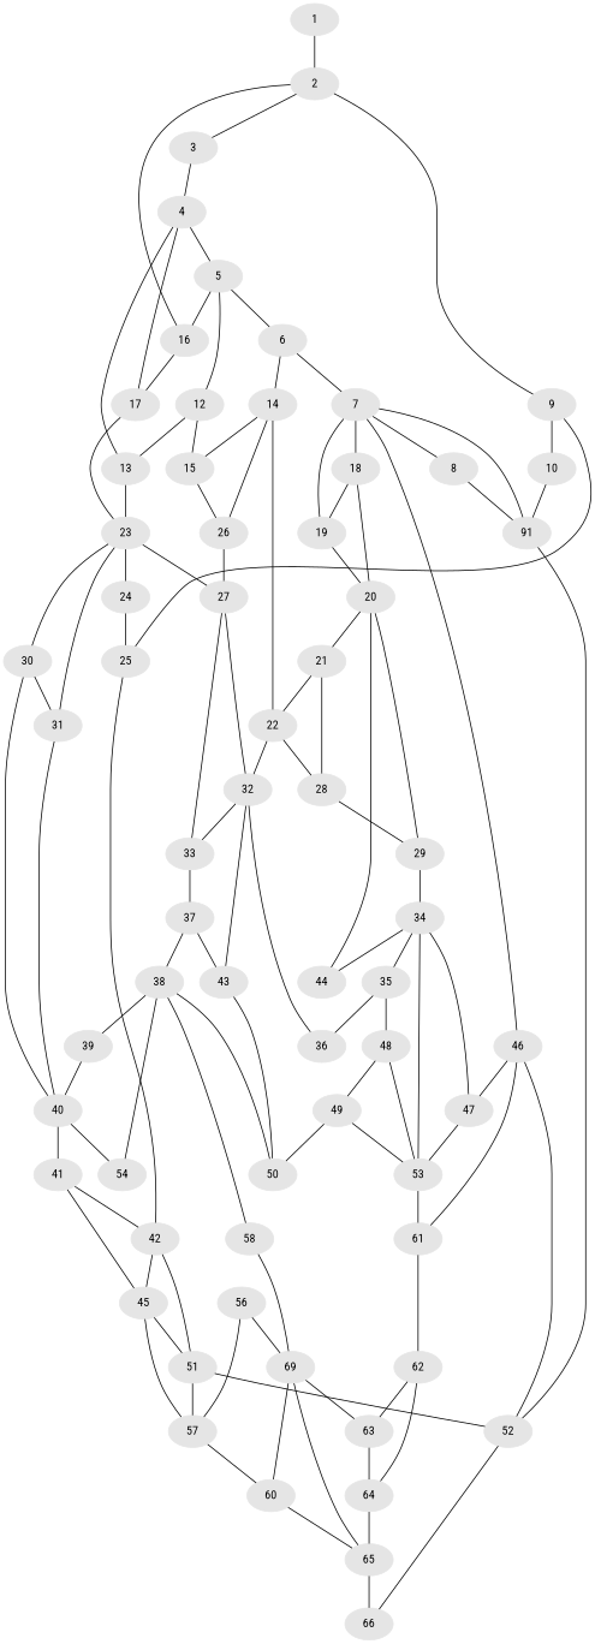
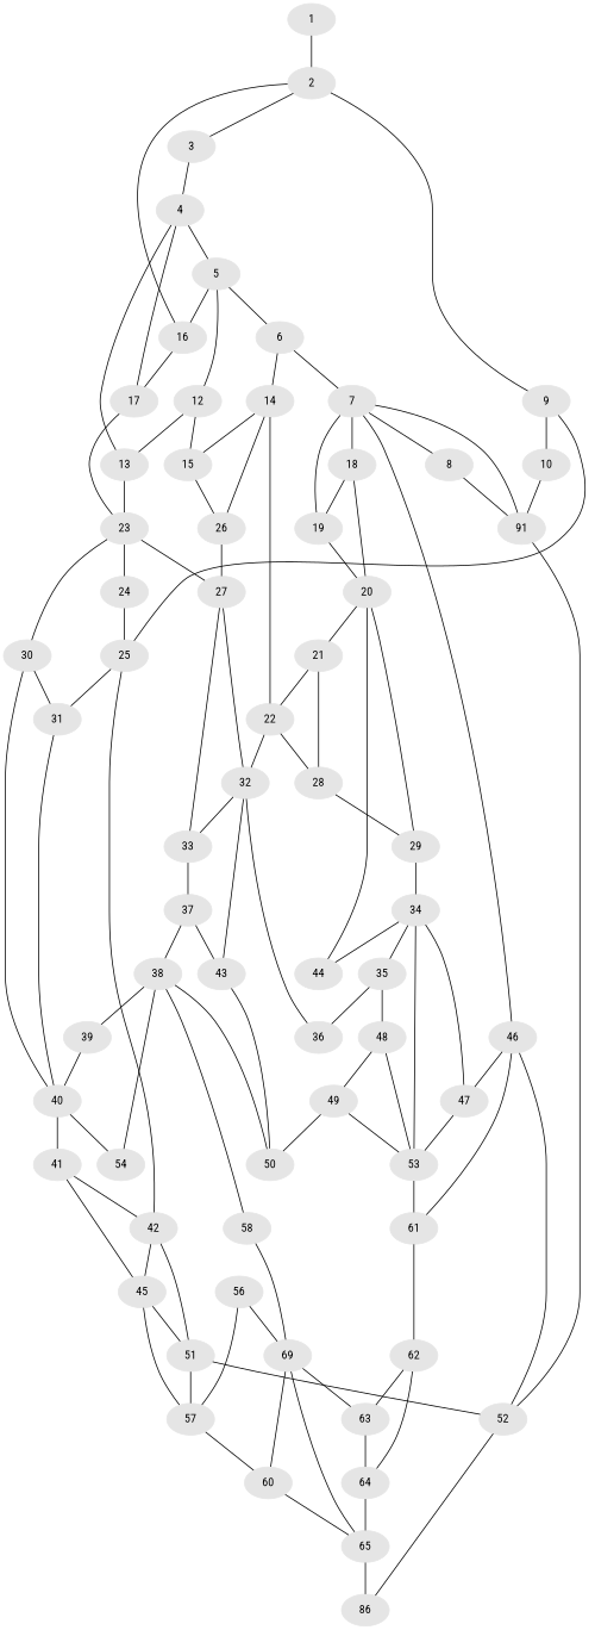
  graph {
    fontname="Roboto Condensed"
    node [color=gray90 fontname="Roboto Condensed" style=filled]
    edge [fontname="Roboto Condensed" weight=1.0]
    1
    2
    3
    9
    16
    4
    10
    25
    17
    5
    13
    6
    12
    23
    7
    14
    15
    8
    n19 [label=91]
    18
    19
    46
    22
    26
    52
    20
    47
    61
    31
    42
-   66
+   66 [label=86]
    24
    27
    30
    28
    32
    21
    29
    44
    34
    33
    36
    43
    40
    45
    51
    37
    35
    53
    54
    41
    50
    38
    48
    49
    39
    58
    n58 [label=69]
    57
    60
    62
    56
    63
    65
    64
    1 -- 2 [weight=2.0]
    2 -- 3
    2 -- 9 [weight=2.0]
    2 -- 16
    3 -- 4
    9 -- 10 [weight=2.0]
    9 -- 25 [weight=2.0]
    16 -- 17
    4 -- 17
    4 -- 5
    4 -- 13
    10 -- n19
-   23 -- 31
+   25 -- 31
    25 -- 42
    17 -- 23
    5 -- 16
    5 -- 6
    5 -- 12
    13 -- 23
    6 -- 7 [weight=2.0]
    6 -- 14 [weight=2.0]
    12 -- 13
    12 -- 15
    23 -- 24
    23 -- 27 [weight=2.0]
    23 -- 30
    7 -- 8
    7 -- n19
    7 -- 18
    7 -- 19
    7 -- 46
    14 -- 15
    14 -- 22 [weight=2.0]
    14 -- 26
    15 -- 26
    8 -- n19
    n19 -- 52
    18 -- 19
    18 -- 20
    19 -- 20
    46 -- 52
    46 -- 47
    46 -- 61
    22 -- 28
    22 -- 32
    26 -- 27
    52 -- 66
    20 -- 21
    20 -- 29
    20 -- 44 [weight=2.0]
    47 -- 53
    61 -- 62 [weight=2.0]
    31 -- 40
    42 -- 45
    42 -- 51
    24 -- 25 [weight=2.0]
    27 -- 32
    27 -- 33
    30 -- 31
    30 -- 40
    28 -- 29
    32 -- 33
    32 -- 36 [weight=2.0]
    32 -- 43
    21 -- 22
    21 -- 28
    29 -- 34
    34 -- 47
    34 -- 44
    34 -- 35
    34 -- 53
    33 -- 37
    43 -- 50
    40 -- 54
    40 -- 41 [weight=2.0]
    45 -- 51
    45 -- 57 [weight=2.0]
    51 -- 52
    51 -- 57
    37 -- 43
    37 -- 38
    35 -- 36
    35 -- 48
    53 -- 61 [weight=2.0]
    41 -- 42
    41 -- 45 [weight=2.0]
    38 -- 54
    38 -- 50
    38 -- 39 [weight=2.0]
    38 -- 58
    48 -- 53
    48 -- 49
    49 -- 53
    49 -- 50
    39 -- 40
    58 -- n58
    n58 -- 60
    n58 -- 63
    n58 -- 65
    57 -- 60
    60 -- 65
    62 -- 63
    62 -- 64 [weight=2.0]
    56 -- n58
    56 -- 57
    63 -- 64 [weight=2.0]
    65 -- 66 [weight=2.0]
    64 -- 65 [weight=2.0]
  }
